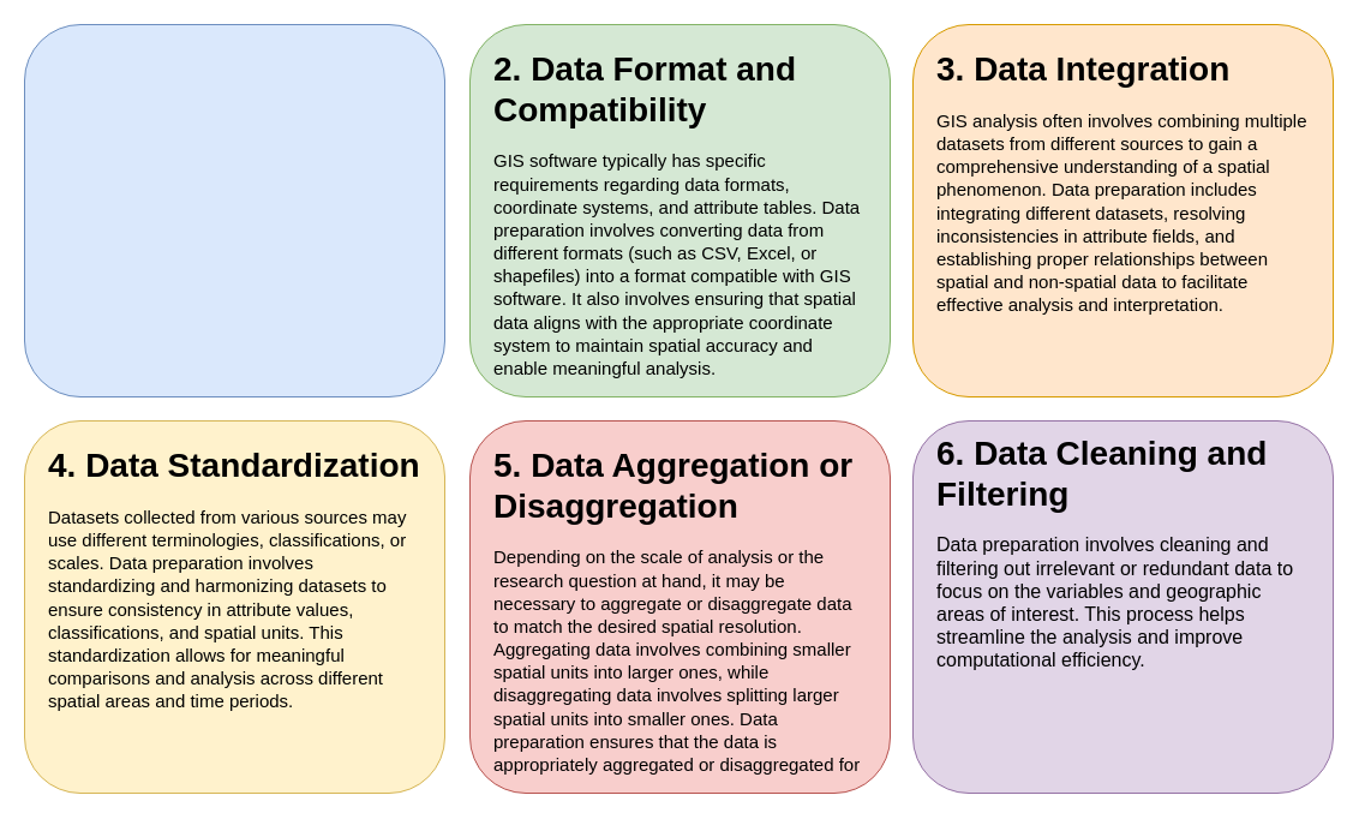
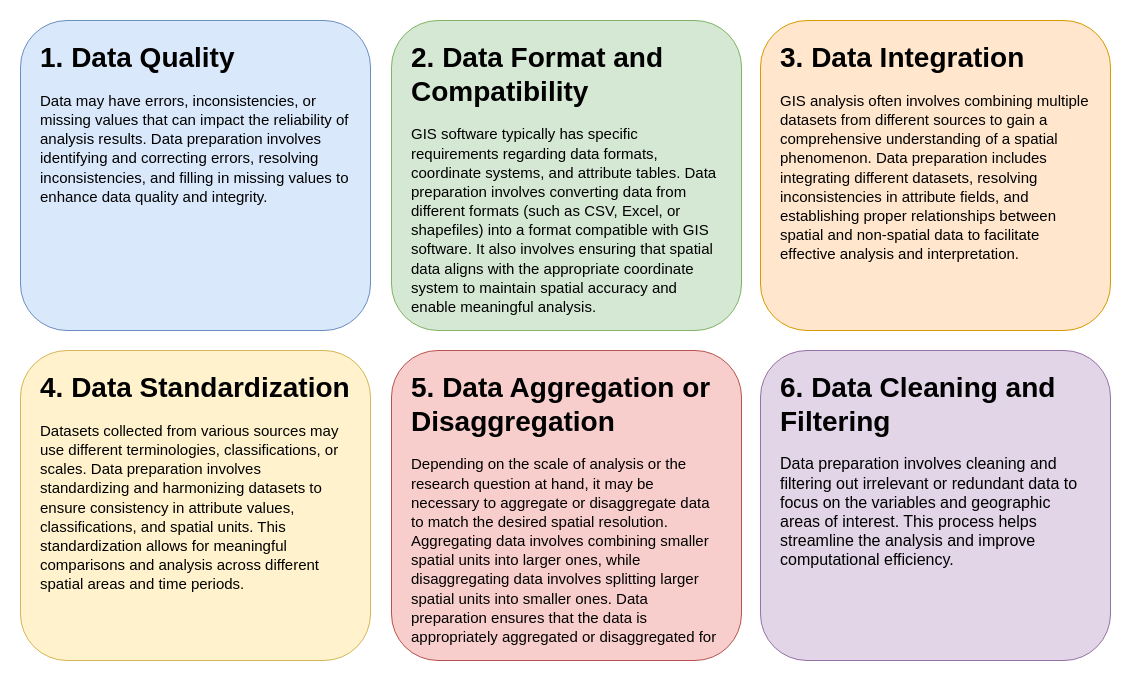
  <mxCell id="0" />
  <mxCell id="1" parent="0" />
  <mxCell id="2" value="" style="rounded=1;whiteSpace=wrap;html=1;fillColor=#d5e8d4;strokeColor=#82b366;" vertex="1" parent="1"><mxGeometry x="391" y="20" width="350" height="310" as="geometry" /></mxCell>
  <mxCell id="3" value="&lt;h1&gt;&lt;font style=&quot;font-size: 28px;&quot;&gt;&lt;font style=&quot;font-size: 28px;&quot;&gt;2. Data Format and Compatibility&lt;/font&gt;&lt;/font&gt;&lt;/h1&gt;&lt;p style=&quot;font-size: 16px;&quot;&gt;&lt;font style=&quot;font-size: 16px;&quot;&gt;&lt;font style=&quot;font-size: 16px;&quot;&gt;&lt;font style=&quot;font-size: 15px;&quot;&gt;GIS software typically has specific requirements regarding data formats, coordinate systems, and attribute tables. Data preparation involves converting data from different formats (such as CSV, Excel, or shapefiles) into a format compatible with GIS software. It also involves ensuring that spatial data aligns with the appropriate coordinate system to maintain spatial accuracy and enable meaningful analysis.&lt;/font&gt;&lt;/font&gt;&lt;/font&gt;&lt;/p&gt;" style="text;html=1;strokeColor=none;fillColor=none;spacing=5;spacingTop=-20;whiteSpace=wrap;overflow=hidden;rounded=0;" vertex="1" parent="1"><mxGeometry x="406" y="35" width="320" height="280" as="geometry" /></mxCell>
  <mxCell id="4" value="" style="rounded=1;whiteSpace=wrap;html=1;fillColor=#dae8fc;strokeColor=#6c8ebf;" vertex="1" parent="1"><mxGeometry x="20" y="20" width="350" height="310" as="geometry" /></mxCell>
+ <mxCell id="5" value="&lt;h1&gt;&lt;font style=&quot;font-size: 28px;&quot;&gt;&lt;font style=&quot;font-size: 28px;&quot;&gt;1. Data Quality&lt;br&gt;&lt;/font&gt;&lt;/font&gt;&lt;/h1&gt;&lt;p style=&quot;font-size: 16px;&quot;&gt;&lt;font style=&quot;font-size: 16px;&quot;&gt;&lt;font style=&quot;font-size: 16px;&quot;&gt;&lt;font style=&quot;font-size: 15px;&quot;&gt;Data may have errors, inconsistencies, or missing values that can impact the reliability of analysis results. Data preparation involves identifying and correcting errors, resolving inconsistencies, and filling in missing values to enhance data quality and integrity.&lt;/font&gt;&lt;/font&gt;&lt;/font&gt;&lt;/p&gt;" style="text;html=1;strokeColor=none;fillColor=none;spacing=5;spacingTop=-20;whiteSpace=wrap;overflow=hidden;rounded=0;" vertex="1" parent="1"><mxGeometry x="35" y="35" width="320" height="280" as="geometry" /></mxCell>
  <mxCell id="6" value="" style="rounded=1;whiteSpace=wrap;html=1;fillColor=#ffe6cc;strokeColor=#d79b00;" vertex="1" parent="1"><mxGeometry x="760" y="20" width="350" height="310" as="geometry" /></mxCell>
  <mxCell id="7" value="&lt;h1&gt;&lt;font style=&quot;font-size: 28px;&quot;&gt;&lt;font style=&quot;font-size: 28px;&quot;&gt;3. Data Integration&lt;br&gt;&lt;/font&gt;&lt;/font&gt;&lt;/h1&gt;&lt;p style=&quot;font-size: 16px;&quot;&gt;&lt;font style=&quot;font-size: 16px;&quot;&gt;&lt;font style=&quot;font-size: 16px;&quot;&gt;&lt;font style=&quot;font-size: 15px;&quot;&gt;GIS analysis often involves combining multiple datasets from different sources to gain a comprehensive understanding of a spatial phenomenon. Data preparation includes integrating different datasets, resolving inconsistencies in attribute fields, and establishing proper relationships between spatial and non-spatial data to facilitate effective analysis and interpretation.&lt;/font&gt;&lt;/font&gt;&lt;/font&gt;&lt;/p&gt;" style="text;html=1;strokeColor=none;fillColor=none;spacing=5;spacingTop=-20;whiteSpace=wrap;overflow=hidden;rounded=0;" vertex="1" parent="1"><mxGeometry x="775" y="35" width="320" height="280" as="geometry" /></mxCell>
  <mxCell id="8" value="" style="rounded=1;whiteSpace=wrap;html=1;fillColor=#fff2cc;strokeColor=#d6b656;" vertex="1" parent="1"><mxGeometry x="20" y="350" width="350" height="310" as="geometry" /></mxCell>
  <mxCell id="9" value="&lt;h1&gt;&lt;font style=&quot;font-size: 28px;&quot;&gt;&lt;font style=&quot;font-size: 28px;&quot;&gt;4. Data Standardization&lt;br&gt;&lt;/font&gt;&lt;/font&gt;&lt;/h1&gt;&lt;p style=&quot;font-size: 16px;&quot;&gt;&lt;font style=&quot;font-size: 16px;&quot;&gt;&lt;font style=&quot;font-size: 16px;&quot;&gt;&lt;font style=&quot;font-size: 15px;&quot;&gt;Datasets collected from various sources may use different terminologies, classifications, or scales. Data preparation involves standardizing and harmonizing datasets to ensure consistency in attribute values, classifications, and spatial units. This standardization allows for meaningful comparisons and analysis across different spatial areas and time periods.&lt;/font&gt;&lt;/font&gt;&lt;/font&gt;&lt;/p&gt;" style="text;html=1;strokeColor=none;fillColor=none;spacing=5;spacingTop=-20;whiteSpace=wrap;overflow=hidden;rounded=0;" vertex="1" parent="1"><mxGeometry x="35" y="365" width="320" height="280" as="geometry" /></mxCell>
  <mxCell id="10" value="" style="rounded=1;whiteSpace=wrap;html=1;fillColor=#f8cecc;strokeColor=#b85450;" vertex="1" parent="1"><mxGeometry x="391" y="350" width="350" height="310" as="geometry" /></mxCell>
  <mxCell id="11" value="&lt;h1&gt;&lt;font style=&quot;font-size: 28px;&quot;&gt;&lt;font style=&quot;font-size: 28px;&quot;&gt;5. Data Aggregation or Disaggregation&lt;br&gt;&lt;/font&gt;&lt;/font&gt;&lt;/h1&gt;&lt;p style=&quot;font-size: 16px;&quot;&gt;&lt;font style=&quot;font-size: 16px;&quot;&gt;&lt;font style=&quot;font-size: 16px;&quot;&gt;&lt;font style=&quot;font-size: 15px;&quot;&gt;Depending on the scale of analysis or the research question at hand, it may be necessary to aggregate or disaggregate data to match the desired spatial resolution. Aggregating data involves combining smaller spatial units into larger ones, while disaggregating data involves splitting larger spatial units into smaller ones. Data preparation ensures that the data is appropriately aggregated or disaggregated for the specific analysis requirements.&lt;/font&gt;&lt;/font&gt;&lt;/font&gt;&lt;/p&gt;" style="text;html=1;strokeColor=none;fillColor=none;spacing=5;spacingTop=-20;whiteSpace=wrap;overflow=hidden;rounded=0;" vertex="1" parent="1"><mxGeometry x="406" y="365" width="320" height="280" as="geometry" /></mxCell>
  <mxCell id="12" value="" style="rounded=1;whiteSpace=wrap;html=1;fillColor=#e1d5e7;strokeColor=#9673a6;" vertex="1" parent="1"><mxGeometry x="760" y="350" width="350" height="310" as="geometry" /></mxCell>
- <mxCell id="13" value="&lt;h1&gt;&lt;font style=&quot;font-size: 28px;&quot;&gt;&lt;font style=&quot;font-size: 28px;&quot;&gt;6. Data Cleaning and Filtering&lt;br&gt;&lt;/font&gt;&lt;/font&gt;&lt;/h1&gt;&lt;p style=&quot;font-size: 16px;&quot;&gt;&lt;font style=&quot;font-size: 16px;&quot;&gt;&lt;font style=&quot;font-size: 16px;&quot;&gt;Data preparation involves cleaning and filtering out irrelevant or redundant data to focus on the variables and geographic areas of interest. This process helps streamline the analysis and improve computational efficiency.&lt;/font&gt;&lt;/font&gt;&lt;/p&gt;" style="text;html=1;strokeColor=none;fillColor=none;spacing=5;spacingTop=-20;whiteSpace=wrap;overflow=hidden;rounded=0;" vertex="1" parent="1"><mxGeometry x="775" y="355" width="320" height="280" as="geometry" /></mxCell>
+ <mxCell id="13" value="&lt;h1&gt;&lt;font style=&quot;font-size: 28px;&quot;&gt;&lt;font style=&quot;font-size: 28px;&quot;&gt;6. Data Cleaning and Filtering&lt;br&gt;&lt;/font&gt;&lt;/font&gt;&lt;/h1&gt;&lt;p style=&quot;font-size: 16px;&quot;&gt;&lt;font style=&quot;font-size: 16px;&quot;&gt;&lt;font style=&quot;font-size: 16px;&quot;&gt;Data preparation involves cleaning and filtering out irrelevant or redundant data to focus on the variables and geographic areas of interest. This process helps streamline the analysis and improve computational efficiency.&lt;/font&gt;&lt;/font&gt;&lt;/p&gt;" style="text;html=1;strokeColor=none;fillColor=none;spacing=5;spacingTop=-20;whiteSpace=wrap;overflow=hidden;rounded=0;" vertex="1" parent="1"><mxGeometry x="775" y="365" width="320" height="280" as="geometry" /></mxCell>
